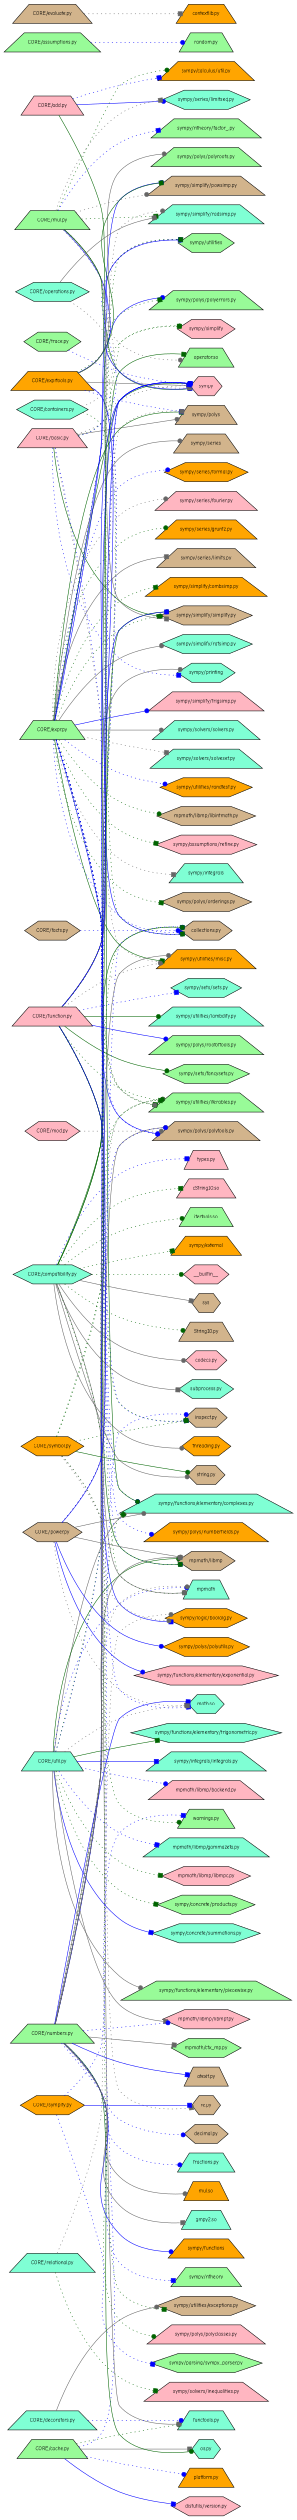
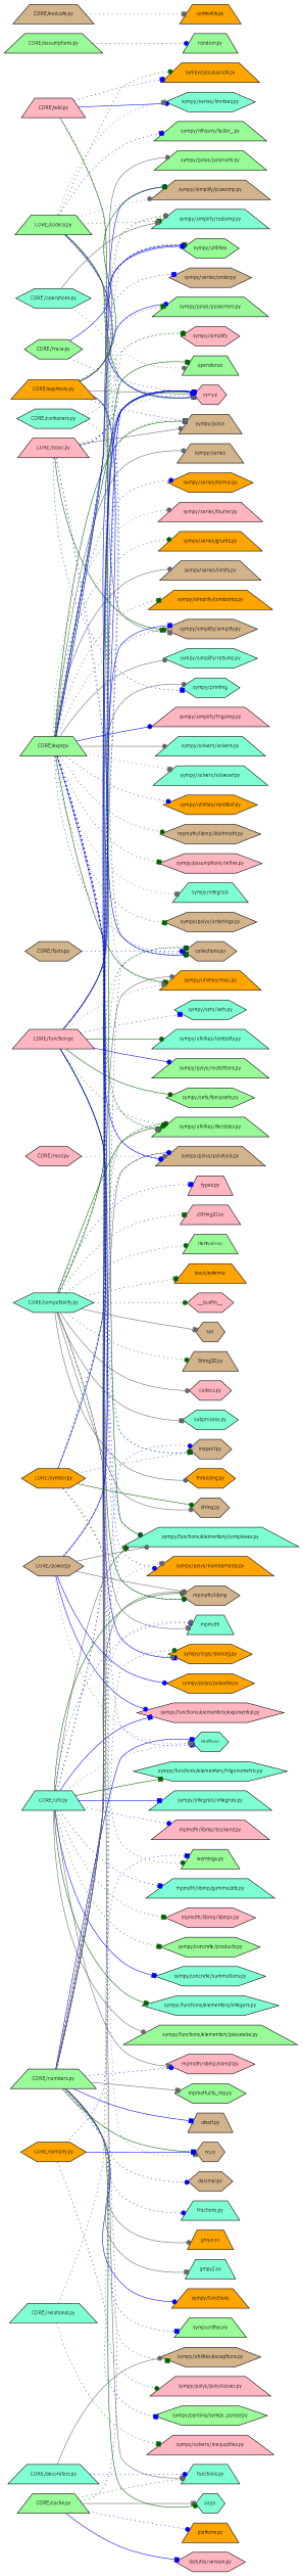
  strict digraph {
    clusterrank=local
    fontname="Comic Neue"
    fontsize=16
    rankdir=LR
    node [fillcolor=aquamarine fontname="Comic Neue" fontsize=10 shape=trapezium style=filled]
    edge [arrowhead=dot color=blue fontname="Comic Neue" style=dotted]
    "CORE/add.py" [fillcolor=lightpink]
    sympy [fillcolor=lightpink shape=hexagon]
    "sympy/calculus/util.py" [fillcolor=orange]
    "sympy/series/limitseq.py" [shape=hexagon]
    "collections.py" [fillcolor=tan shape=hexagon]
    "CORE/assumptions.py" [fillcolor=palegreen]
    "random.py" [fillcolor=palegreen]
    "CORE/basic.py" [fillcolor=lightpink]
    "sympy/polys" [fillcolor=tan]
    "sympy/printing" [shape=hexagon]
+   "sympy/series/order.py" [fillcolor=tan shape=hexagon]
    "sympy/simplify" [fillcolor=lightpink shape=hexagon]
    "sympy/simplify/simplify.py" [fillcolor=tan shape=hexagon]
    "sympy/utilities" [fillcolor=palegreen shape=hexagon]
    "sympy/utilities/misc.py" [fillcolor=orange]
    "inspect.py" [fillcolor=tan shape=hexagon]
    "CORE/cache.py" [fillcolor=palegreen]
    "distutils/version.py" [fillcolor=lightpink shape=hexagon]
    "functools.py"
    "os.py" [shape=hexagon]
    "platform.py" [fillcolor=orange]
    "warnings.py" [fillcolor=palegreen]
    "CORE/compatibility.py" [shape=hexagon]
-   "sympy/external" [fillcolor=orange]
+   "sympy/external" [fillcolor=orange label="basic/external"]
    "sympy/utilities/iterables.py" [fillcolor=palegreen]
    __builtin__ [fillcolor=lightpink shape=hexagon]
    sys [fillcolor=tan shape=hexagon]
    "StringIO.py" [fillcolor=tan]
    "codecs.py" [fillcolor=lightpink shape=hexagon]
    "string.py" [fillcolor=tan shape=hexagon]
    "subprocess.py" [shape=hexagon]
    "threading.py" [fillcolor=orange shape=hexagon]
    "types.py" [fillcolor=lightpink]
    "cStringIO.so" [fillcolor=lightpink]
    "itertools.so" [fillcolor=palegreen]
    "operator.so" [fillcolor=palegreen]
    "CORE/containers.py" [shape=hexagon]
    "CORE/decorators.py"
    "sympy/utilities/exceptions.py" [fillcolor=tan shape=hexagon]
    n40 [label="CORE/util.py"]
    "sympy/concrete/products.py" [fillcolor=palegreen shape=hexagon]
    "sympy/concrete/summations.py" [shape=hexagon]
    "sympy/functions/elementary/complexes.py"
    "sympy/functions/elementary/exponential.py" [fillcolor=lightpink shape=hexagon]
+   "sympy/functions/elementary/integers.py" [shape=hexagon]
    "sympy/functions/elementary/piecewise.py" [fillcolor=palegreen]
    "sympy/functions/elementary/trigonometric.py" [shape=hexagon]
    "sympy/integrals/integrals.py"
    mpmath
    "mpmath/libmp" [fillcolor=tan shape=hexagon]
    "mpmath/libmp/backend.py" [fillcolor=lightpink]
    "mpmath/libmp/gammazeta.py"
    "mpmath/libmp/libmpc.py" [fillcolor=lightpink shape=hexagon]
    "mpmath/libmp/libmpf.py" [fillcolor=lightpink shape=hexagon]
    "math.so" [shape=hexagon]
    "CORE/evaluate.py" [fillcolor=tan]
    "contextlib.py" [fillcolor=orange]
    "CORE/expr.py" [fillcolor=palegreen]
    "sympy/assumptions/refine.py" [fillcolor=lightpink shape=hexagon]
    "sympy/integrals"
    "sympy/polys/numberfields.py" [fillcolor=orange]
    "sympy/polys/orderings.py" [fillcolor=tan shape=hexagon]
    "sympy/polys/polyerrors.py" [fillcolor=palegreen]
    "sympy/polys/polytools.py" [fillcolor=tan]
    "sympy/series" [fillcolor=tan]
    "sympy/series/formal.py" [fillcolor=orange shape=hexagon]
    "sympy/series/fourier.py" [fillcolor=lightpink]
    "sympy/series/gruntz.py" [fillcolor=orange]
    "sympy/series/limits.py" [fillcolor=tan]
    "sympy/simplify/combsimp.py" [fillcolor=orange]
    "sympy/simplify/powsimp.py" [fillcolor=tan]
    "sympy/simplify/radsimp.py"
    "sympy/simplify/ratsimp.py" [shape=hexagon]
    "sympy/simplify/trigsimp.py" [fillcolor=lightpink]
    "sympy/solvers/solvers.py"
    "sympy/solvers/solveset.py"
    "sympy/utilities/randtest.py" [fillcolor=orange shape=hexagon]
    "mpmath/libmp/libintmath.py" [fillcolor=tan shape=hexagon]
    "CORE/exprtools.py" [fillcolor=orange]
    "sympy/polys/polyroots.py" [fillcolor=palegreen]
    "CORE/facts.py" [fillcolor=tan shape=hexagon]
    "CORE/function.py" [fillcolor=lightpink]
    "sympy/logic/boolalg.py" [fillcolor=orange shape=hexagon]
    "sympy/polys/rootoftools.py" [fillcolor=palegreen]
    "sympy/sets/fancysets.py" [fillcolor=palegreen shape=hexagon]
    "sympy/sets/sets.py" [shape=hexagon]
    "sympy/utilities/lambdify.py"
    "CORE/mod.py" [fillcolor=lightpink shape=hexagon]
-   "CORE/mul.py" [fillcolor=palegreen]
+   "CORE/mul.py" [fillcolor=palegreen label="CORE/codecs.py"]
    "sympy/ntheory/factor_.py" [fillcolor=palegreen]
    "CORE/numbers.py" [fillcolor=palegreen]
    "sympy/functions" [fillcolor=orange]
    "sympy/ntheory" [fillcolor=palegreen]
    "sympy/polys/polyclasses.py" [fillcolor=lightpink]
    "mpmath/ctx_mp.py" [fillcolor=palegreen shape=hexagon]
    "atexit.py" [fillcolor=tan]
    "decimal.py" [fillcolor=tan shape=hexagon]
    "fractions.py"
    "re.py" [fillcolor=tan shape=hexagon]
-   "gmpy.so" [fillcolor=orange label="mul.so"]
+   "gmpy.so" [fillcolor=orange]
    "gmpy2.so"
    "CORE/operations.py" [shape=hexagon]
    "CORE/power.py" [fillcolor=tan shape=hexagon]
    "sympy/polys/polyutils.py" [fillcolor=orange shape=hexagon]
    "CORE/relational.py"
    "sympy/solvers/inequalities.py" [fillcolor=lightpink]
    "CORE/symbol.py" [fillcolor=orange shape=hexagon]
    "CORE/sympify.py" [fillcolor=orange shape=hexagon]
    "sympy/parsing/sympy_parser.py" [fillcolor=palegreen shape=hexagon]
    "CORE/trace.py" [fillcolor=palegreen shape=hexagon]
    "CORE/add.py" -> sympy [color=darkgreen style=solid]
    "CORE/add.py" -> "sympy/calculus/util.py" [arrowhead=box]
    "CORE/add.py" -> "sympy/series/limitseq.py" [style=solid]
+   "CORE/add.py" -> "collections.py" [arrowhead=box color=gray40]
    "CORE/assumptions.py" -> "random.py"
    "CORE/basic.py" -> sympy [arrowhead=box color=gray40]
    "CORE/basic.py" -> "sympy/polys" [color=gray40 style=solid]
    "CORE/basic.py" -> "sympy/printing" [arrowhead=box]
+   "CORE/basic.py" -> "sympy/series/order.py" [arrowhead=box]
    "CORE/basic.py" -> "sympy/simplify" [arrowhead=box color=darkgreen]
    "CORE/basic.py" -> "sympy/simplify/simplify.py" [color=darkgreen style=solid]
-   "CORE/basic.py" -> "sympy/utilities" [arrowhead=box]
+   "CORE/basic.py" -> "sympy/utilities"
    "CORE/basic.py" -> "sympy/utilities/misc.py" [arrowhead=box color=gray40]
    "CORE/basic.py" -> "inspect.py" [arrowhead=box]
    "CORE/cache.py" -> "distutils/version.py" [arrowhead=box style=solid]
    "CORE/cache.py" -> "functools.py" [color=darkgreen]
    "CORE/cache.py" -> "os.py" [arrowhead=box color=gray40 style=solid]
    "CORE/cache.py" -> "platform.py"
    "CORE/cache.py" -> "warnings.py" [arrowhead=box]
-   "CORE/compatibility.py" -> "collections.py" [arrowhead=box color=darkgreen style=solid]
+   "CORE/compatibility.py" -> "collections.py" [arrowhead=box color=darkgreen]
    "CORE/compatibility.py" -> "functools.py" [arrowhead=box color=gray40 style=solid]
    "CORE/compatibility.py" -> "warnings.py" [color=darkgreen]
    "CORE/compatibility.py" -> "sympy/external" [arrowhead=box color=darkgreen]
-   "CORE/compatibility.py" -> "sympy/simplify/simplify.py" [color=darkgreen style=solid]
+   "CORE/compatibility.py" -> "sympy/utilities/iterables.py" [color=darkgreen style=solid]
    "CORE/compatibility.py" -> __builtin__ [color=darkgreen]
    "CORE/compatibility.py" -> sys [arrowhead=box color=gray40 style=solid]
    "CORE/compatibility.py" -> "StringIO.py" [color=darkgreen]
    "CORE/compatibility.py" -> "codecs.py" [color=gray40 style=solid]
    "CORE/compatibility.py" -> "string.py" [color=gray40 style=solid]
    "CORE/compatibility.py" -> "subprocess.py" [arrowhead=box color=gray40 style=solid]
    "CORE/compatibility.py" -> "threading.py" [color=gray40 style=solid]
    "CORE/compatibility.py" -> "types.py" [arrowhead=box]
    "CORE/compatibility.py" -> "cStringIO.so" [arrowhead=box color=darkgreen]
    "CORE/compatibility.py" -> "itertools.so" [color=darkgreen]
    "CORE/compatibility.py" -> "operator.so" [arrowhead=box color=darkgreen style=solid]
    "CORE/containers.py" -> "sympy/utilities" [color=gray40]
    "CORE/containers.py" -> "sympy/utilities/iterables.py" [arrowhead=box color=darkgreen]
    "CORE/decorators.py" -> "functools.py"
    "CORE/decorators.py" -> "sympy/utilities/exceptions.py" [color=gray40 style=solid]
    n40 -> sympy
    n40 -> "sympy/utilities/iterables.py" [color=darkgreen]
    n40 -> "sympy/concrete/products.py" [arrowhead=box color=darkgreen]
    n40 -> "sympy/concrete/summations.py" [arrowhead=box style=solid]
    n40 -> "sympy/functions/elementary/complexes.py" [color=gray40 style=solid]
+   n40 -> "sympy/functions/elementary/exponential.py" [arrowhead=box style=solid]
+   n40 -> "sympy/functions/elementary/integers.py" [arrowhead=box color=darkgreen style=solid]
    n40 -> "sympy/functions/elementary/piecewise.py" [color=gray40 style=solid]
    n40 -> "sympy/functions/elementary/trigonometric.py" [arrowhead=box color=darkgreen style=solid]
    n40 -> "sympy/integrals/integrals.py" [arrowhead=box style=solid]
    n40 -> mpmath
    n40 -> "mpmath/libmp" [color=darkgreen style=solid]
    n40 -> "mpmath/libmp/backend.py"
    n40 -> "mpmath/libmp/gammazeta.py" [arrowhead=box]
    n40 -> "mpmath/libmp/libmpc.py" [arrowhead=box color=darkgreen]
    n40 -> "mpmath/libmp/libmpf.py" [arrowhead=box color=gray40 style=solid]
    n40 -> "math.so" [arrowhead=box color=gray40]
    "CORE/evaluate.py" -> "contextlib.py" [arrowhead=box color=gray40]
    "CORE/expr.py" -> sympy [arrowhead=box color=darkgreen style=solid]
    "CORE/expr.py" -> "collections.py"
    "CORE/expr.py" -> "sympy/polys" [arrowhead=box color=darkgreen style=solid]
    "CORE/expr.py" -> "sympy/simplify" [color=darkgreen]
    "CORE/expr.py" -> "sympy/simplify/simplify.py" [arrowhead=box color=darkgreen]
    "CORE/expr.py" -> "sympy/utilities/misc.py" [arrowhead=box color=darkgreen style=solid]
    "CORE/expr.py" -> "sympy/utilities/iterables.py" [arrowhead=box color=darkgreen]
    "CORE/expr.py" -> "sympy/functions/elementary/complexes.py"
    "CORE/expr.py" -> "mpmath/libmp"
    "CORE/expr.py" -> "math.so" [arrowhead=box]
    "CORE/expr.py" -> "sympy/assumptions/refine.py" [arrowhead=box color=darkgreen]
    "CORE/expr.py" -> "sympy/integrals" [arrowhead=box color=gray40]
    "CORE/expr.py" -> "sympy/polys/numberfields.py"
    "CORE/expr.py" -> "sympy/polys/orderings.py" [arrowhead=box color=darkgreen]
    "CORE/expr.py" -> "sympy/polys/polyerrors.py" [style=solid]
    "CORE/expr.py" -> "sympy/polys/polytools.py" [style=solid]
    "CORE/expr.py" -> "sympy/series" [color=gray40 style=solid]
    "CORE/expr.py" -> "sympy/series/formal.py"
    "CORE/expr.py" -> "sympy/series/fourier.py" [color=gray40]
    "CORE/expr.py" -> "sympy/series/gruntz.py" [color=darkgreen]
-   "CORE/expr.py" -> "sympy/series/limits.py" [arrowhead=box color=gray40 style=solid]
+   "CORE/expr.py" -> "sympy/series/limits.py" [color=gray40 style=solid]
    "CORE/expr.py" -> "sympy/simplify/combsimp.py" [arrowhead=box color=darkgreen]
    "CORE/expr.py" -> "sympy/simplify/powsimp.py" [style=solid]
-   "CORE/expr.py" -> mpmath [color=darkgreen]
+   "CORE/expr.py" -> "sympy/simplify/radsimp.py" [color=darkgreen]
    "CORE/expr.py" -> "sympy/simplify/ratsimp.py" [color=gray40 style=solid]
    "CORE/expr.py" -> "sympy/simplify/trigsimp.py" [style=solid]
    "CORE/expr.py" -> "sympy/solvers/solvers.py" [color=gray40 style=solid]
    "CORE/expr.py" -> "sympy/solvers/solveset.py" [arrowhead=box color=gray40]
    "CORE/expr.py" -> "sympy/utilities/randtest.py"
    "CORE/expr.py" -> "mpmath/libmp/libintmath.py" [color=darkgreen]
    "CORE/exprtools.py" -> sympy [color=gray40 style=solid]
    "CORE/exprtools.py" -> "collections.py" [style=solid]
    "CORE/exprtools.py" -> "sympy/polys" [arrowhead=box]
    "CORE/exprtools.py" -> "sympy/utilities" [style=solid]
    "CORE/exprtools.py" -> "sympy/utilities/iterables.py" [color=gray40]
    "CORE/exprtools.py" -> "sympy/polys/polyerrors.py" [arrowhead=box color=darkgreen]
    "CORE/exprtools.py" -> "sympy/polys/polytools.py"
    "CORE/exprtools.py" -> "sympy/simplify/powsimp.py" [arrowhead=box color=darkgreen style=solid]
    "CORE/exprtools.py" -> "sympy/polys/polyroots.py" [color=gray40 style=solid]
    "CORE/facts.py" -> "collections.py"
    "CORE/function.py" -> sympy [arrowhead=box style=solid]
    "CORE/function.py" -> "sympy/printing" [color=gray40 style=solid]
    "CORE/function.py" -> "sympy/simplify/simplify.py" [arrowhead=box style=solid]
    "CORE/function.py" -> "sympy/utilities" [arrowhead=box color=darkgreen]
    "CORE/function.py" -> "sympy/utilities/misc.py" [color=gray40]
    "CORE/function.py" -> "inspect.py" [color=darkgreen]
    "CORE/function.py" -> "sympy/utilities/iterables.py" [arrowhead=box color=darkgreen]
    "CORE/function.py" -> mpmath [arrowhead=box color=gray40 style=solid]
-   "CORE/function.py" -> "mpmath/libmp" [arrowhead=box color=darkgreen style=solid]
+   "CORE/function.py" -> "mpmath/libmp" [color=darkgreen style=solid]
    "CORE/function.py" -> "sympy/simplify/radsimp.py" [color=gray40]
    "CORE/function.py" -> "sympy/logic/boolalg.py" [arrowhead=box style=solid]
    "CORE/function.py" -> "sympy/polys/rootoftools.py" [style=solid]
    "CORE/function.py" -> "sympy/sets/fancysets.py" [color=darkgreen style=solid]
    "CORE/function.py" -> "sympy/sets/sets.py" [arrowhead=box]
    "CORE/function.py" -> "sympy/utilities/lambdify.py" [color=darkgreen style=solid]
    "CORE/mod.py" -> "sympy/polys/polytools.py" [color=gray40]
    "CORE/mul.py" -> sympy [arrowhead=box style=solid]
    "CORE/mul.py" -> "sympy/calculus/util.py" [color=darkgreen]
    "CORE/mul.py" -> "sympy/series/limitseq.py" [arrowhead=box color=gray40]
    "CORE/mul.py" -> "collections.py" [arrowhead=box color=darkgreen]
    "CORE/mul.py" -> "sympy/simplify/simplify.py" [arrowhead=box color=gray40 style=solid]
    "CORE/mul.py" -> "operator.so" [color=gray40]
    "CORE/mul.py" -> "sympy/functions/elementary/complexes.py" [color=darkgreen style=solid]
    "CORE/mul.py" -> "sympy/simplify/powsimp.py" [color=gray40]
    "CORE/mul.py" -> "sympy/simplify/radsimp.py" [arrowhead=box color=darkgreen]
    "CORE/mul.py" -> "sympy/ntheory/factor_.py" [arrowhead=box]
    "CORE/numbers.py" -> sympy [style=solid]
    "CORE/numbers.py" -> "collections.py"
    "CORE/numbers.py" -> "sympy/polys" [arrowhead=box color=gray40]
    "CORE/numbers.py" -> "sympy/utilities/misc.py" [color=gray40 style=solid]
    "CORE/numbers.py" -> "os.py" [color=darkgreen style=solid]
    "CORE/numbers.py" -> "sympy/functions/elementary/complexes.py" [arrowhead=box color=darkgreen]
    "CORE/numbers.py" -> mpmath [color=gray40]
    "CORE/numbers.py" -> "mpmath/libmp" [arrowhead=box color=gray40 style=solid]
    "CORE/numbers.py" -> "mpmath/libmp/libmpf.py"
    "CORE/numbers.py" -> "math.so" [arrowhead=box style=solid]
+   "CORE/numbers.py" -> "sympy/polys/numberfields.py" [arrowhead=box color=gray40]
    "CORE/numbers.py" -> "sympy/polys/polytools.py" [color=gray40 style=solid]
    "CORE/numbers.py" -> "sympy/functions" [style=solid]
    "CORE/numbers.py" -> "sympy/ntheory" [arrowhead=box]
    "CORE/numbers.py" -> "sympy/polys/polyclasses.py" [color=darkgreen]
    "CORE/numbers.py" -> "mpmath/ctx_mp.py" [arrowhead=box color=gray40 style=solid]
    "CORE/numbers.py" -> "atexit.py" [arrowhead=box style=solid]
    "CORE/numbers.py" -> "decimal.py"
    "CORE/numbers.py" -> "fractions.py"
+   "CORE/numbers.py" -> "re.py" [arrowhead=box color=darkgreen style=solid]
    "CORE/numbers.py" -> "gmpy.so" [color=gray40 style=solid]
    "CORE/numbers.py" -> "gmpy2.so" [arrowhead=box color=gray40 style=solid]
    "CORE/operations.py" -> sympy [arrowhead=box color=gray40]
    "CORE/operations.py" -> "sympy/simplify/radsimp.py" [arrowhead=box color=gray40 style=solid]
    "CORE/power.py" -> sympy [arrowhead=box style=solid]
    "CORE/power.py" -> "sympy/utilities/iterables.py" [color=gray40]
    "CORE/power.py" -> "sympy/functions/elementary/complexes.py" [color=gray40 style=solid]
    "CORE/power.py" -> "sympy/functions/elementary/exponential.py" [style=solid]
    "CORE/power.py" -> "mpmath/libmp" [color=gray40 style=solid]
    "CORE/power.py" -> "math.so" [arrowhead=box color=gray40]
    "CORE/power.py" -> "sympy/polys/polytools.py"
    "CORE/power.py" -> "sympy/polys/polyutils.py" [style=solid]
-   "CORE/relational.py" -> "sympy/logic/boolalg.py" [color=gray40]
+   "CORE/relational.py" -> "sympy/logic/boolalg.py" [color=darkgreen]
    "CORE/relational.py" -> "sympy/solvers/inequalities.py" [arrowhead=box color=darkgreen]
+   "CORE/symbol.py" -> sympy [style=solid]
    "CORE/symbol.py" -> "collections.py" [color=darkgreen]
    "CORE/symbol.py" -> "inspect.py" [arrowhead=box color=darkgreen]
    "CORE/symbol.py" -> "sympy/utilities/iterables.py" [color=darkgreen]
    "CORE/symbol.py" -> "string.py" [color=darkgreen style=solid]
    "CORE/symbol.py" -> "sympy/utilities/exceptions.py" [arrowhead=box color=darkgreen]
    "CORE/symbol.py" -> "sympy/logic/boolalg.py" [color=gray40]
    "CORE/symbol.py" -> "re.py" [arrowhead=box color=gray40]
    "CORE/sympify.py" -> "inspect.py"
    "CORE/sympify.py" -> "re.py" [arrowhead=box style=solid]
    "CORE/sympify.py" -> "sympy/parsing/sympy_parser.py" [arrowhead=box]
    "CORE/trace.py" -> sympy [arrowhead=box]
+   "CORE/trace.py" -> "sympy/utilities" [arrowhead=box style=solid]
  }
